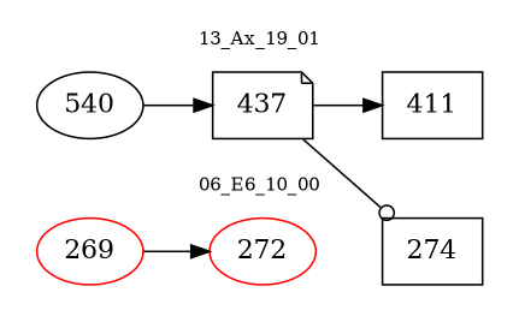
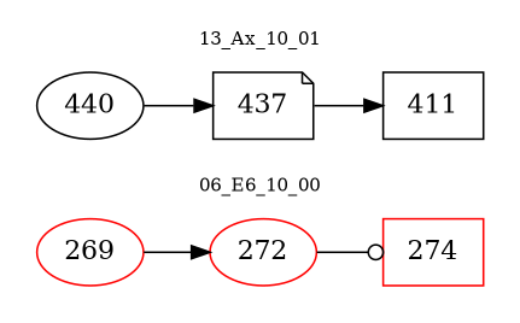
  digraph {
    rankdir=LR
    node [color=black shape=ellipse]
    edge [arrowhead=normal color=black]
-   n1 [label=540]
+   n1 [label=440]
    n2 [label=437 shape=note]
    n3 [label=411 shape=box]
    n4 [color=red label=269]
    n5 [color=red label=272]
-   n6 [label=274 shape=box]
+   n6 [color=red label=274 shape=box]
    subgraph cluster_1 {
      color=white
      fontsize=10
-     label="13_Ax_19_01"
+     label="13_Ax_10_01"
      n1
      n2
      n3
    }
    subgraph cluster_2 {
      color=white
      fontsize=10
      label="06_E6_10_00"
      n4
      n5
      n6
    }
    n1 -> n2
    n2 -> n3
    n4 -> n5
-   n2 -> n6 [arrowhead=odot]
+   n5 -> n6 [arrowhead=odot]
  }
